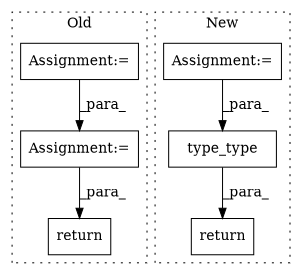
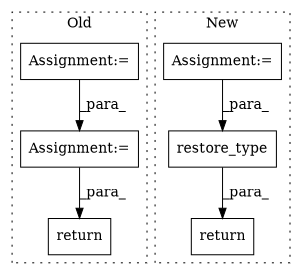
  digraph {
    node [a=7 l=14 shape=box]
    n1 [a=41 label=return s=9649]
    n2 [l=26 label="Assignment:=" s=8885]
    n3 [l=1 label="Assignment:=" s=9409]
-   n4 [a=32 l="13,1" label=type_type s="9525,9541"]
+   n4 [a=32 l="13,1" label=restore_type s="9525,9541"]
    n5 [a=41 label=return s=9797]
    n6 [l=1 label="Assignment:=" s=8992]
    subgraph cluster_1 {
      label=Old
      style=dotted
      n1
      n2
      n3
    }
    subgraph cluster_2 {
      label=New
      style=dotted
      n4
      n5
      n6
    }
    n2 -> n3 [label=_para_]
    n3 -> n1 [label=_para_]
    n4 -> n5 [label=_para_]
    n6 -> n4 [label=_para_]
  }
